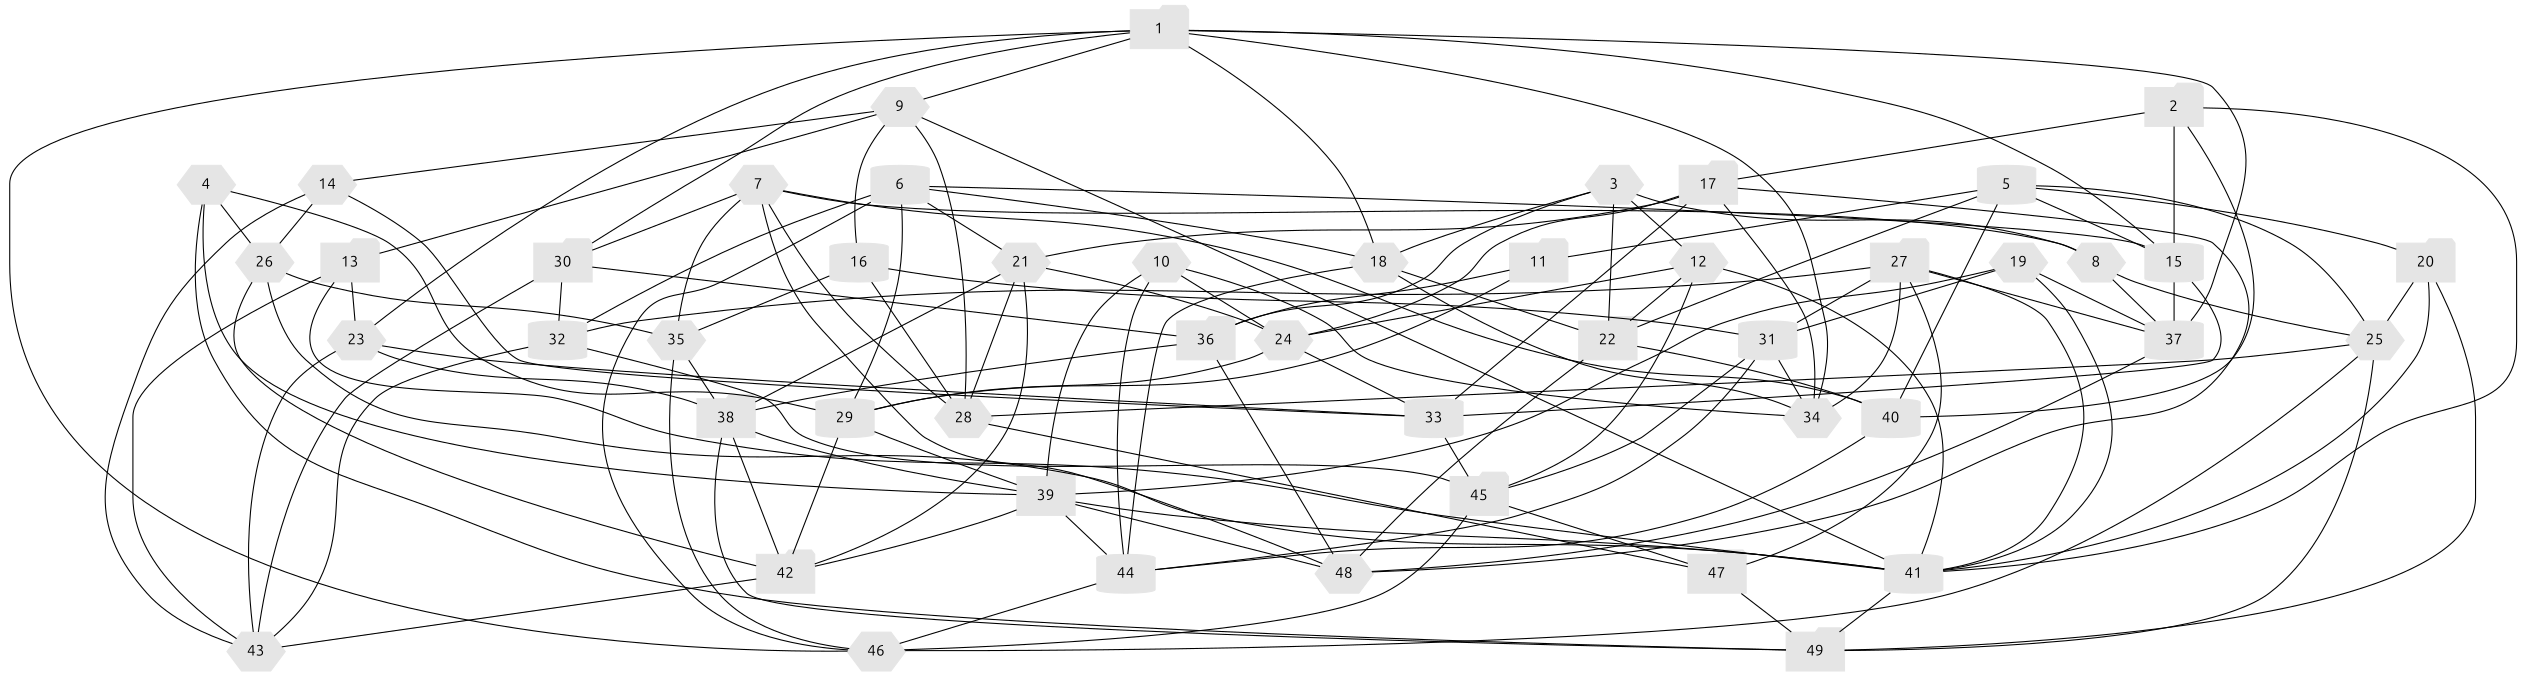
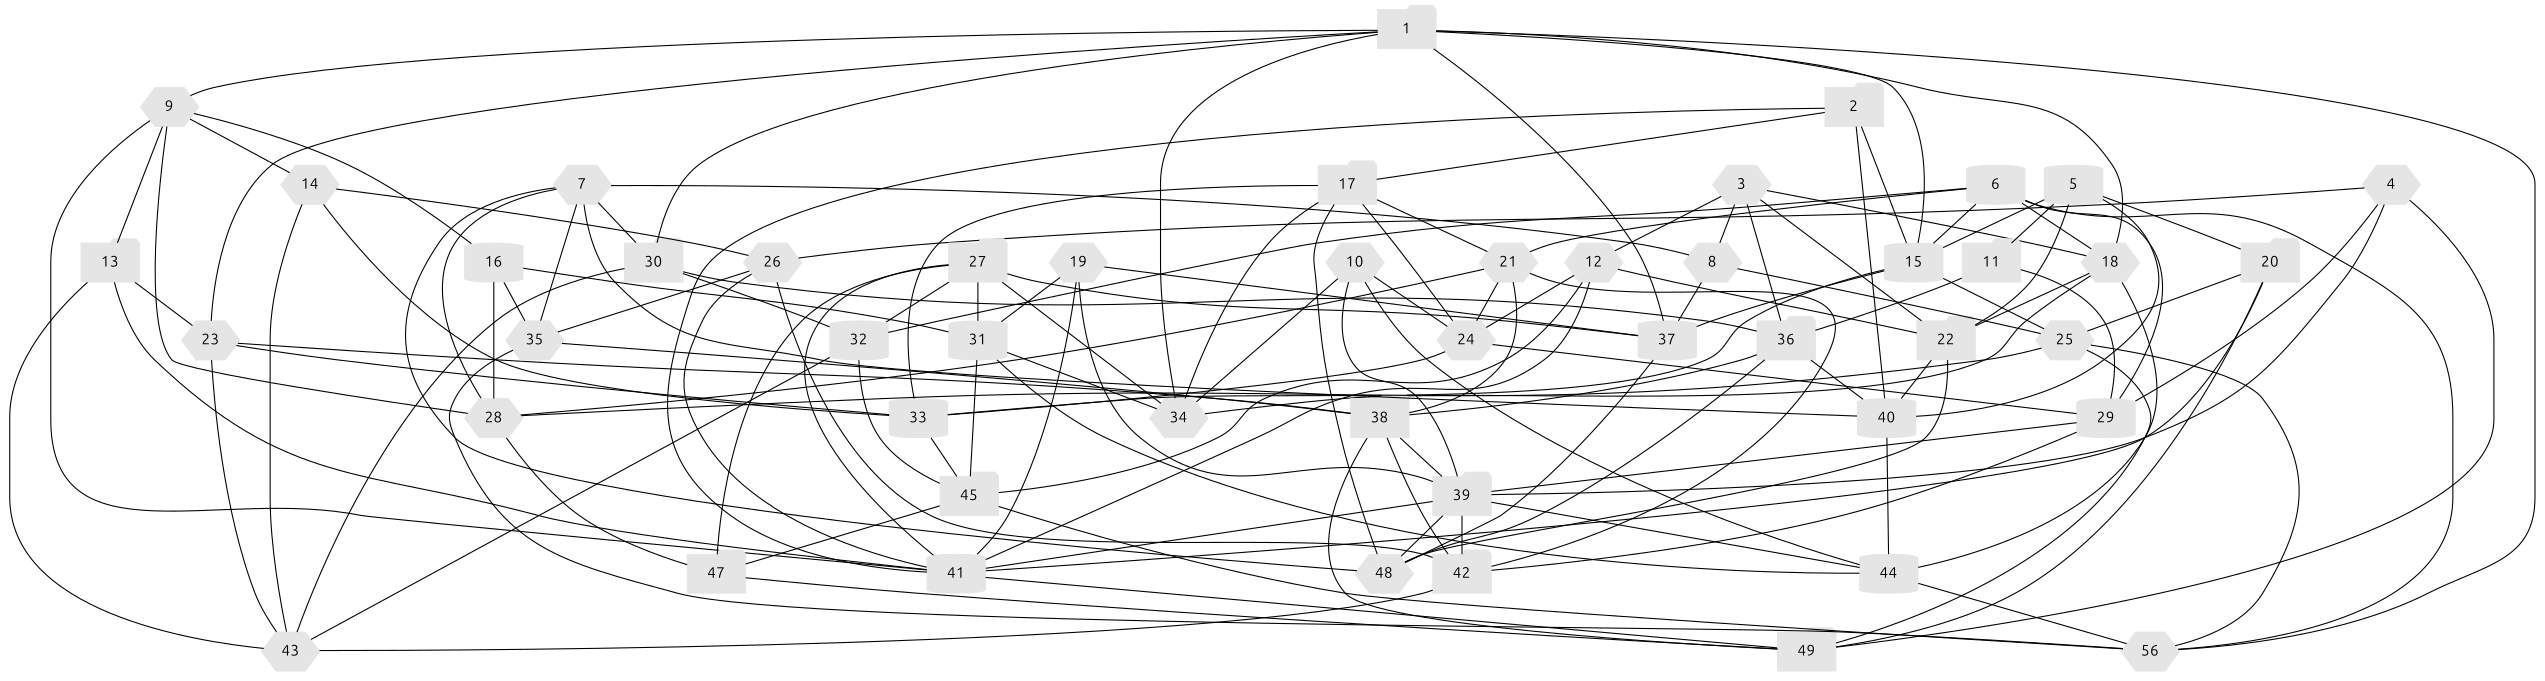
  graph {
    fontname=Ubuntu
    node [color=gray90 fontname=Ubuntu shape=hexagon style=filled]
    edge [fontname=Ubuntu weight=1.0]
    1 [shape=folder]
    9
    15 [shape=cylinder]
    18
    23
    30 [shape=folder]
    34
    37 [shape=cylinder]
-   46
+   46 [label=56]
    41 [shape=cylinder]
    28
    13 [shape=folder]
    14
    16 [shape=cylinder]
    33 [shape=cylinder]
    22 [shape=folder]
    44 [shape=cylinder]
    43
    38 [shape=folder]
    36 [shape=folder]
    32 [shape=cylinder]
    48
    2 [shape=folder]
    17 [shape=folder]
    40 [shape=cylinder]
    21
    24
    49 [shape=folder]
    3
    8
    12
    25
    45 [shape=folder]
    4
    26
    29 [shape=cylinder]
    39 [shape=folder]
    35
    42 [shape=folder]
    5 [shape=cylinder]
    11 [shape=folder]
    20 [shape=folder]
    6 [shape=cylinder]
    7
    47 [shape=folder]
    31 [shape=cylinder]
    10
    19
    27 [shape=folder]
    1 -- 9
    1 -- 15
    1 -- 18
    1 -- 23
    1 -- 30
    1 -- 34
    1 -- 37
    1 -- 46
    9 -- 41
    9 -- 28
    9 -- 13
    9 -- 14
    9 -- 16
    15 -- 37
    15 -- 33
    18 -- 34
    18 -- 22
    18 -- 44
    23 -- 33
    23 -- 43
    23 -- 38 [weight=2.0]
    30 -- 43
    30 -- 36
    30 -- 32 [weight=2.0]
    37 -- 48
    41 -- 49
    28 -- 47
    13 -- 23
    13 -- 41
    13 -- 43
    14 -- 33
    14 -- 43
    14 -- 26
    16 -- 28
    16 -- 35
    16 -- 31
    33 -- 45
    22 -- 48
    22 -- 40
    44 -- 46
    38 -- 49
    38 -- 39 [weight=2.0]
    38 -- 42
    36 -- 38
    36 -- 48
+   36 -- 40
    32 -- 43
    32 -- 45
    2 -- 15
    2 -- 41
    2 -- 17
    2 -- 40 [weight=3.0]
    17 -- 34
    17 -- 33
    17 -- 48
    17 -- 21
    17 -- 24
    40 -- 44
    21 -- 28
    21 -- 38
    21 -- 24
    21 -- 42
    24 -- 33
    24 -- 29
    3 -- 18
    3 -- 22
    3 -- 36
    3 -- 8
    3 -- 12 [weight=2.0]
    8 -- 37
    8 -- 25
    12 -- 41
    12 -- 22
    12 -- 24
    12 -- 45
    25 -- 46
    25 -- 28
    25 -- 49
    45 -- 46
    45 -- 47
    4 -- 49
    4 -- 26
    4 -- 29
    4 -- 39
    26 -- 41
    26 -- 35
    26 -- 42 [weight=2.0]
    29 -- 39
    29 -- 42
    39 -- 41
    39 -- 44
    39 -- 48
    39 -- 42
    35 -- 46
    35 -- 38 [weight=2.0]
    42 -- 43
    5 -- 15
    5 -- 22
    5 -- 40
-   5 -- 25
+   15 -- 25
    5 -- 11
    5 -- 20
    11 -- 36
    11 -- 29
    20 -- 41
    20 -- 49
    20 -- 25
    6 -- 15
    6 -- 18
    6 -- 46
    6 -- 32
    6 -- 21
    6 -- 29
    7 -- 30
    7 -- 28
    7 -- 48
    7 -- 40
    7 -- 8
    7 -- 35
    47 -- 49
    31 -- 34
    31 -- 44
    31 -- 45
    10 -- 34
    10 -- 44
    10 -- 24
    10 -- 39
    19 -- 37
    19 -- 41
    19 -- 39
    19 -- 31
    27 -- 34
    27 -- 37
    27 -- 41
    27 -- 32
    27 -- 47
    27 -- 31
  }
